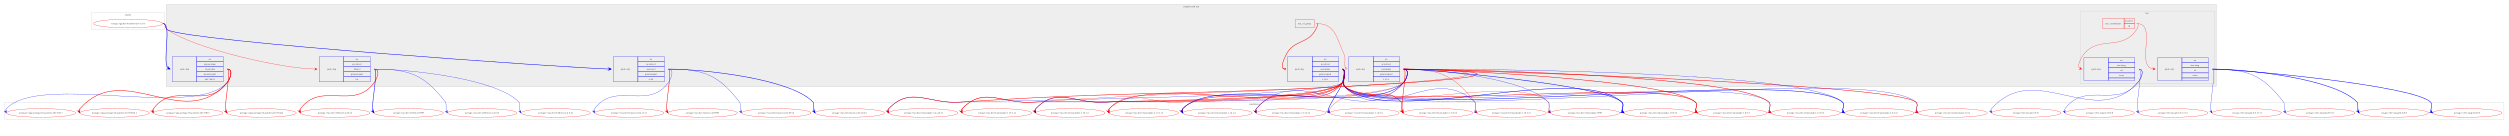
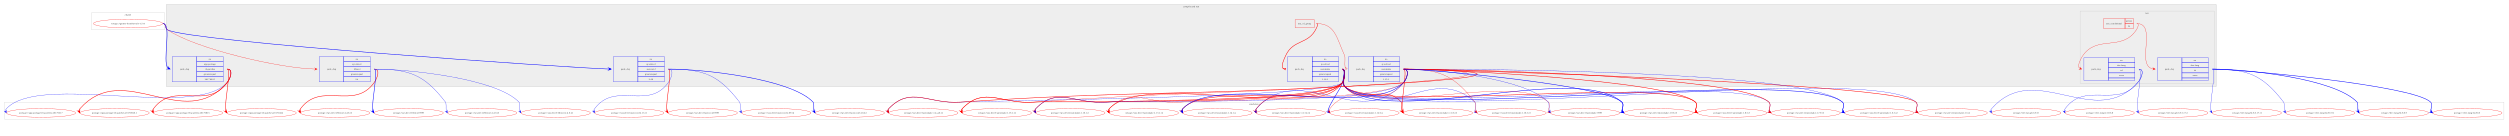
  digraph {
    compound=true
    concentrate=true
    fontname="Liberation Serif"
    fontsize=10
    newrank=true
    rankdir=TB
    ranksep=1.5
    node [color=red fontname="Liberation Serif" fontsize=10]
    edge [arrowhead=vee color=blue fontname="Liberation Serif" headport=w style=bold tailport=e weight=100]
    n1 [label="portage://games-board/awale-1.5-r1" width=4]
    n2 [color=blue label=<<TABLE BORDER="0" CELLBORDER="1" CELLSPACING="0" CELLPADDING="4" WIDTH="220"><TR><TD ROWSPAN="6" CELLPADDING="30">pack_dep</TD></TR><TR><TD WIDTH="110">no</TD></TR><TR><TD>sys-devel</TD></TR><TR><TD>automake</TD></TR><TR><TD>greaterequal</TD></TR><TR><TD>1.16.1</TD></TR></TABLE>> shape=none]
    n3 [color=blue label=<<TABLE BORDER="0" CELLBORDER="1" CELLSPACING="0" CELLPADDING="4" WIDTH="220"><TR><TD ROWSPAN="6" CELLPADDING="30">pack_dep</TD></TR><TR><TD WIDTH="110">no</TD></TR><TR><TD>sys-devel</TD></TR><TR><TD>automake</TD></TR><TR><TD>greaterequal</TD></TR><TR><TD>1.15.1</TD></TR></TABLE>> shape=none]
    n4 [label=<<TABLE BORDER="0" CELLBORDER="1" CELLSPACING="0" CELLPADDING="4"><TR><TD CELLPADDING="10">any_of_group</TD></TR></TABLE>> shape=none]
    n5 [color=blue label=<<TABLE BORDER="0" CELLBORDER="1" CELLSPACING="0" CELLPADDING="4" WIDTH="220"><TR><TD ROWSPAN="6" CELLPADDING="30">pack_dep</TD></TR><TR><TD WIDTH="110">no</TD></TR><TR><TD>app-portage</TD></TR><TR><TD>elt-patches</TD></TR><TR><TD>greaterequal</TD></TR><TR><TD>20170815</TD></TR></TABLE>> shape=none]
    n6 [color=blue label=<<TABLE BORDER="0" CELLBORDER="1" CELLSPACING="0" CELLPADDING="4" WIDTH="220"><TR><TD ROWSPAN="6" CELLPADDING="30">pack_dep</TD></TR><TR><TD WIDTH="110">no</TD></TR><TR><TD>sys-devel</TD></TR><TR><TD>autoconf</TD></TR><TR><TD>greaterequal</TD></TR><TR><TD>2.69</TD></TR></TABLE>> shape=none]
    n7 [color=blue label=<<TABLE BORDER="0" CELLBORDER="1" CELLSPACING="0" CELLPADDING="4" WIDTH="220"><TR><TD ROWSPAN="6" CELLPADDING="30">pack_dep</TD></TR><TR><TD WIDTH="110">no</TD></TR><TR><TD>sys-devel</TD></TR><TR><TD>libtool</TD></TR><TR><TD>greaterequal</TD></TR><TR><TD>2.4</TD></TR></TABLE>> shape=none]
    n8 [color=blue label=<<TABLE BORDER="0" CELLBORDER="1" CELLSPACING="0" CELLPADDING="4" WIDTH="220"><TR><TD ROWSPAN="6" CELLPADDING="30">pack_dep</TD></TR><TR><TD WIDTH="110">no</TD></TR><TR><TD>dev-lang</TD></TR><TR><TD>tcl</TD></TR><TR><TD>none</TD></TR><TR><TD></TD></TR></TABLE>> shape=none]
    n9 [color=blue label=<<TABLE BORDER="0" CELLBORDER="1" CELLSPACING="0" CELLPADDING="4" WIDTH="220"><TR><TD ROWSPAN="6" CELLPADDING="30">pack_dep</TD></TR><TR><TD WIDTH="110">no</TD></TR><TR><TD>dev-lang</TD></TR><TR><TD>tk</TD></TR><TR><TD>none</TD></TR><TR><TD></TD></TR></TABLE>> shape=none]
-   n10 [label=<<TABLE BORDER="0" CELLBORDER="1" CELLSPACING="0" CELLPADDING="4"><TR><TD ROWSPAN="3" CELLPADDING="10">use_conditional</TD></TR><TR><TD>positive</TD></TR><TR><TD>tk</TD></TR></TABLE>> shape=none]
+   n10 [label=<<TABLE BORDER="0" CELLBORDER="1" CELLSPACING="0" CELLPADDING="4"><TR><TD ROWSPAN="3" CELLPADDING="10">use_conditional</TD></TR><TR><TD>group</TD></TR><TR><TD>tk</TD></TR></TABLE>> shape=none]
    n11 [label="portage://sys-devel/automake-1.10.3-r3" width=4]
    n12 [label="portage://sys-devel/automake-1.11.6-r3" width=4]
    n13 [label="portage://sys-devel/automake-1.12.6-r2" width=4]
    n14 [label="portage://sys-devel/automake-1.13.4-r2" width=4]
    n15 [label="portage://sys-devel/automake-1.14.1-r2" width=4]
    n16 [label="portage://sys-devel/automake-1.15.1-r2" width=4]
    n17 [label="portage://sys-devel/automake-1.16.1-r1" width=4]
    n18 [label="portage://sys-devel/automake-1.16.1-r2" width=4]
    n19 [label="portage://sys-devel/automake-1.4_p6-r2" width=4]
    n20 [label="portage://sys-devel/automake-1.5-r2" width=4]
    n21 [label="portage://sys-devel/automake-1.6.3-r2" width=4]
    n22 [label="portage://sys-devel/automake-1.7.9-r3" width=4]
    n23 [label="portage://sys-devel/automake-1.8.5-r5" width=4]
    n24 [label="portage://sys-devel/automake-1.9.6-r5" width=4]
    n25 [label="portage://sys-devel/automake-9999" width=4]
    n26 [label="portage://app-portage/elt-patches-20170317" width=4]
    n27 [label="portage://app-portage/elt-patches-20170422" width=4]
    n28 [label="portage://app-portage/elt-patches-20170815" width=4]
    n29 [label="portage://app-portage/elt-patches-20170826.1" width=4]
    n30 [label="portage://sys-devel/autoconf-2.13-r1" width=4]
    n31 [label="portage://sys-devel/autoconf-2.64-r1" width=4]
    n32 [label="portage://sys-devel/autoconf-2.69-r4" width=4]
    n33 [label="portage://sys-devel/autoconf-9999" width=4]
    n34 [label="portage://sys-devel/libtool-2.4.6-r3" width=4]
    n35 [label="portage://sys-devel/libtool-2.4.6-r4" width=4]
    n36 [label="portage://sys-devel/libtool-2.4.6-r5" width=4]
    n37 [label="portage://sys-devel/libtool-9999" width=4]
    n38 [label="portage://dev-lang/tcl-8.5.17-r1" width=4]
    n39 [label="portage://dev-lang/tcl-8.6.8" width=4]
    n40 [label="portage://dev-lang/tcl-8.6.9" width=4]
    n41 [label="portage://dev-lang/tk-8.5.17-r1" width=4]
    n42 [label="portage://dev-lang/tk-8.6.8" width=4]
    n43 [label="portage://dev-lang/tk-8.6.9" width=4]
    n44 [label="portage://dev-lang/tk-8.6.9.1" width=4]
    subgraph cluster_1 {
      color=gray
      label=<<i>ebuild</i>>
      rank=same
      n1
    }
    subgraph cluster_2 {
      color=gray
      label=<<i>dependencies</i>>
      subgraph cluster_3 {
        color=gray
        fillcolor="#eeeeee"
        label=<<i>compile</i>>
        style=filled
        subgraph sub_4 {
          color=gray
          fillcolor="#eeeeee"
          label=<<i>compile</i>>
          style=filled
          n4
          subgraph sub_5 {
            color=gray
            fillcolor="#eeeeee"
            label=<<i>compile</i>>
            style=filled
            n2
          }
          subgraph sub_6 {
            color=gray
            fillcolor="#eeeeee"
            label=<<i>compile</i>>
            style=filled
            n3
          }
        }
        subgraph sub_7 {
          color=gray
          fillcolor="#eeeeee"
          label=<<i>compile</i>>
          style=filled
          n5
        }
        subgraph sub_8 {
          color=gray
          fillcolor="#eeeeee"
          label=<<i>compile</i>>
          style=filled
          n6
        }
        subgraph sub_9 {
          color=gray
          fillcolor="#eeeeee"
          label=<<i>compile</i>>
          style=filled
          n7
        }
      }
      subgraph cluster_10 {
        color=gray
        fillcolor="#eeeeee"
        label=<<i>compile and run</i>>
        style=filled
      }
      subgraph cluster_11 {
        color=gray
        fillcolor="#eeeeee"
        label=<<i>run</i>>
        style=filled
        subgraph sub_12 {
          color=gray
          fillcolor="#eeeeee"
          label=<<i>run</i>>
          style=filled
          n10
          subgraph sub_13 {
            color=gray
            fillcolor="#eeeeee"
            label=<<i>run</i>>
            style=filled
            n8
          }
          subgraph sub_14 {
            color=gray
            fillcolor="#eeeeee"
            label=<<i>run</i>>
            style=filled
            n9
          }
        }
      }
    }
    subgraph cluster_15 {
      color=gray
      label=<<i>candidates</i>>
      rank=same
      subgraph sub_16 {
        color=black
        label=<<i>candidates</i>>
        nodesep=1
        rank=same
        n11
        n12
        n13
        n14
        n15
        n16
        n17
        n18
        n19
        n20
        n21
        n22
        n23
        n24
        n25
      }
      subgraph sub_17 {
        color=black
        label=<<i>candidates</i>>
        nodesep=1
        rank=same
        n11
        n12
        n13
        n14
        n15
        n16
        n17
        n18
        n19
        n20
        n21
        n22
        n23
        n24
        n25
      }
      subgraph sub_18 {
        color=black
        label=<<i>candidates</i>>
        nodesep=1
        rank=same
        n26
        n27
        n28
        n29
      }
      subgraph sub_19 {
        color=black
        label=<<i>candidates</i>>
        nodesep=1
        rank=same
        n30
        n31
        n32
        n33
      }
      subgraph sub_20 {
        color=black
        label=<<i>candidates</i>>
        nodesep=1
        rank=same
        n34
        n35
        n36
        n37
      }
      subgraph sub_21 {
        color=black
        label=<<i>candidates</i>>
        nodesep=1
        rank=same
        n38
        n39
        n40
      }
      subgraph sub_22 {
        color=black
        label=<<i>candidates</i>>
        nodesep=1
        rank=same
        n41
        n42
        n43
        n44
      }
    }
    n1 -> n5 [weight=20]
    n1 -> n6 [weight=20]
    n1 -> n7 [color=red style=solid weight=20]
    n2 -> n11 [style=solid]
    n2 -> n12 [color=red]
    n2 -> n13
    n2 -> n14 [color=red]
    n2 -> n15 [color=red]
    n2 -> n16 [color=red]
    n2 -> n17 [color=red]
    n2 -> n18 [color=red]
    n2 -> n19 [style=solid]
    n2 -> n20 [style=solid]
    n2 -> n21
    n2 -> n22 [style=solid]
    n2 -> n23 [color=red]
    n2 -> n24
    n2 -> n25 [color=red style=solid]
    n3 -> n11 [color=red style=solid]
    n3 -> n12 [color=red]
    n3 -> n13 [color=red style=solid]
    n3 -> n14 [style=solid]
    n3 -> n15
    n3 -> n16 [color=red style=solid]
    n3 -> n17 [style=solid]
    n3 -> n18 [color=red style=solid]
    n3 -> n19 [color=red]
    n3 -> n20 [color=red]
    n3 -> n21 [style=solid]
    n3 -> n22 [color=red]
    n3 -> n23 [color=red]
    n3 -> n24
    n3 -> n25 [style=solid]
    n4 -> n2 [arrowhead=oinv color=red weight=20]
    n4 -> n3 [arrowhead=oinv color=red style=solid weight=20]
    n5 -> n26 [style=solid]
    n5 -> n27 [color=red]
    n5 -> n28 [color=red]
    n5 -> n29 [color=red]
    n6 -> n30 [style=solid]
    n6 -> n31
    n6 -> n32 [style=solid]
    n6 -> n33 [color=red]
    n7 -> n34 [color=red]
    n7 -> n35 [style=solid]
    n7 -> n36 [style=solid]
    n7 -> n37
    n8 -> n38 [style=solid]
    n8 -> n39 [style=solid]
    n8 -> n40 [style=solid]
    n9 -> n41 [style=solid]
    n9 -> n42
    n9 -> n43
    n9 -> n44 [style=solid]
    n10 -> n8 [color=red style=solid weight=20]
    n10 -> n9 [color=red style=solid weight=20]
  }
